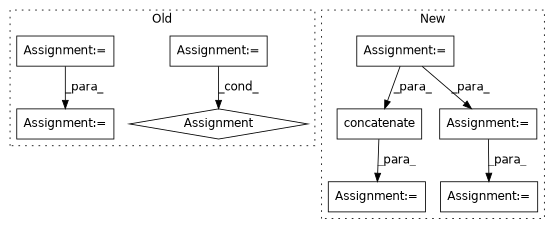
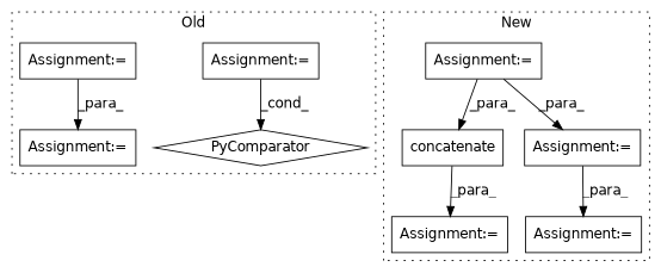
  digraph {
    fontname="DejaVu Sans"
    node [a=7 fontname="DejaVu Sans" l=1 s=6091 shape=box]
    edge [fontname="DejaVu Sans"]
-   n1 [a=113 l=30 label=Assignment shape=diamond]
+   n1 [a=113 l=30 label=PyComparator shape=diamond]
    n2 [l=30 label="Assignment:="]
    n3 [label="Assignment:=" s=6136]
    n4 [label="Assignment:=" s=5917]
    n5 [a=32 l="17,1" label=concatenate s="7087,7134"]
    n6 [label="Assignment:=" s=7236]
    n7 [label="Assignment:=" s=6952]
    n8 [label="Assignment:=" s=7145]
    n9 [label="Assignment:=" s=7285]
    subgraph cluster_1 {
      label=Old
      style=dotted
      n1
      n2
      n3
      n4
    }
    subgraph cluster_2 {
      label=New
      style=dotted
      n5
      n6
      n7
      n8
      n9
    }
    n2 -> n1 [label=_cond_]
    n4 -> n3 [label=_para_]
    n5 -> n6 [label=_para_]
    n7 -> n5 [label=_para_]
    n7 -> n8 [label=_para_]
    n8 -> n9 [label=_para_]
  }
